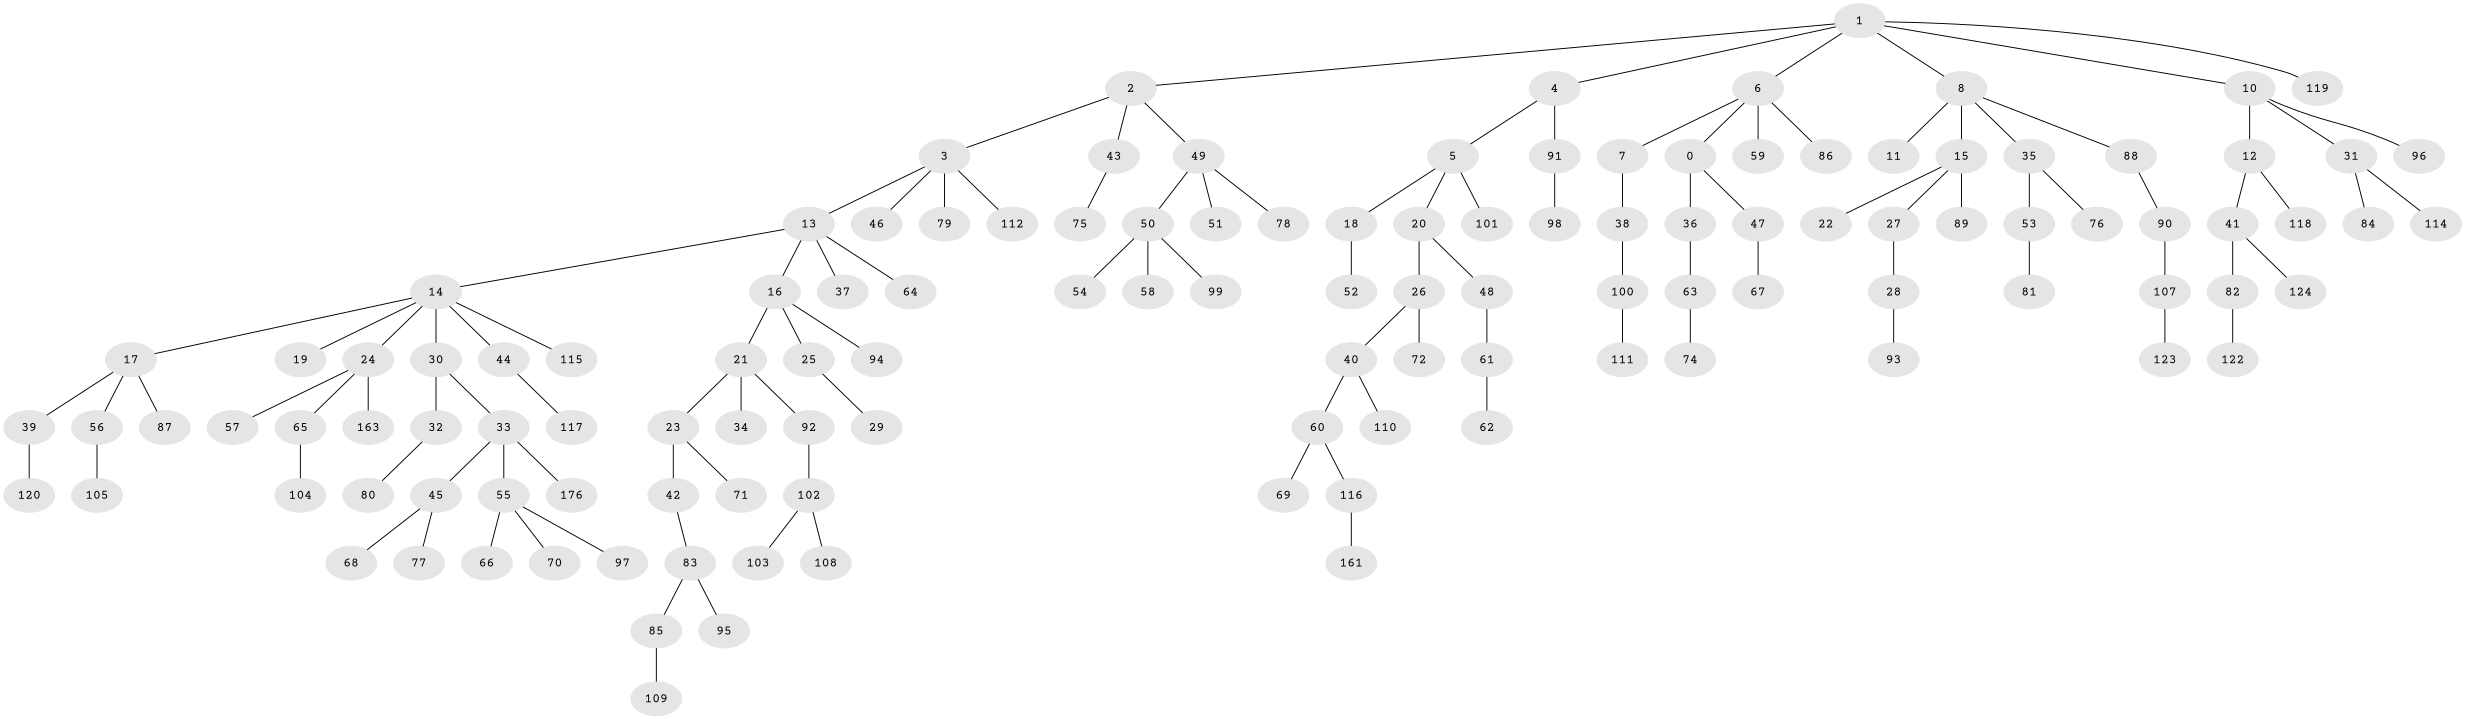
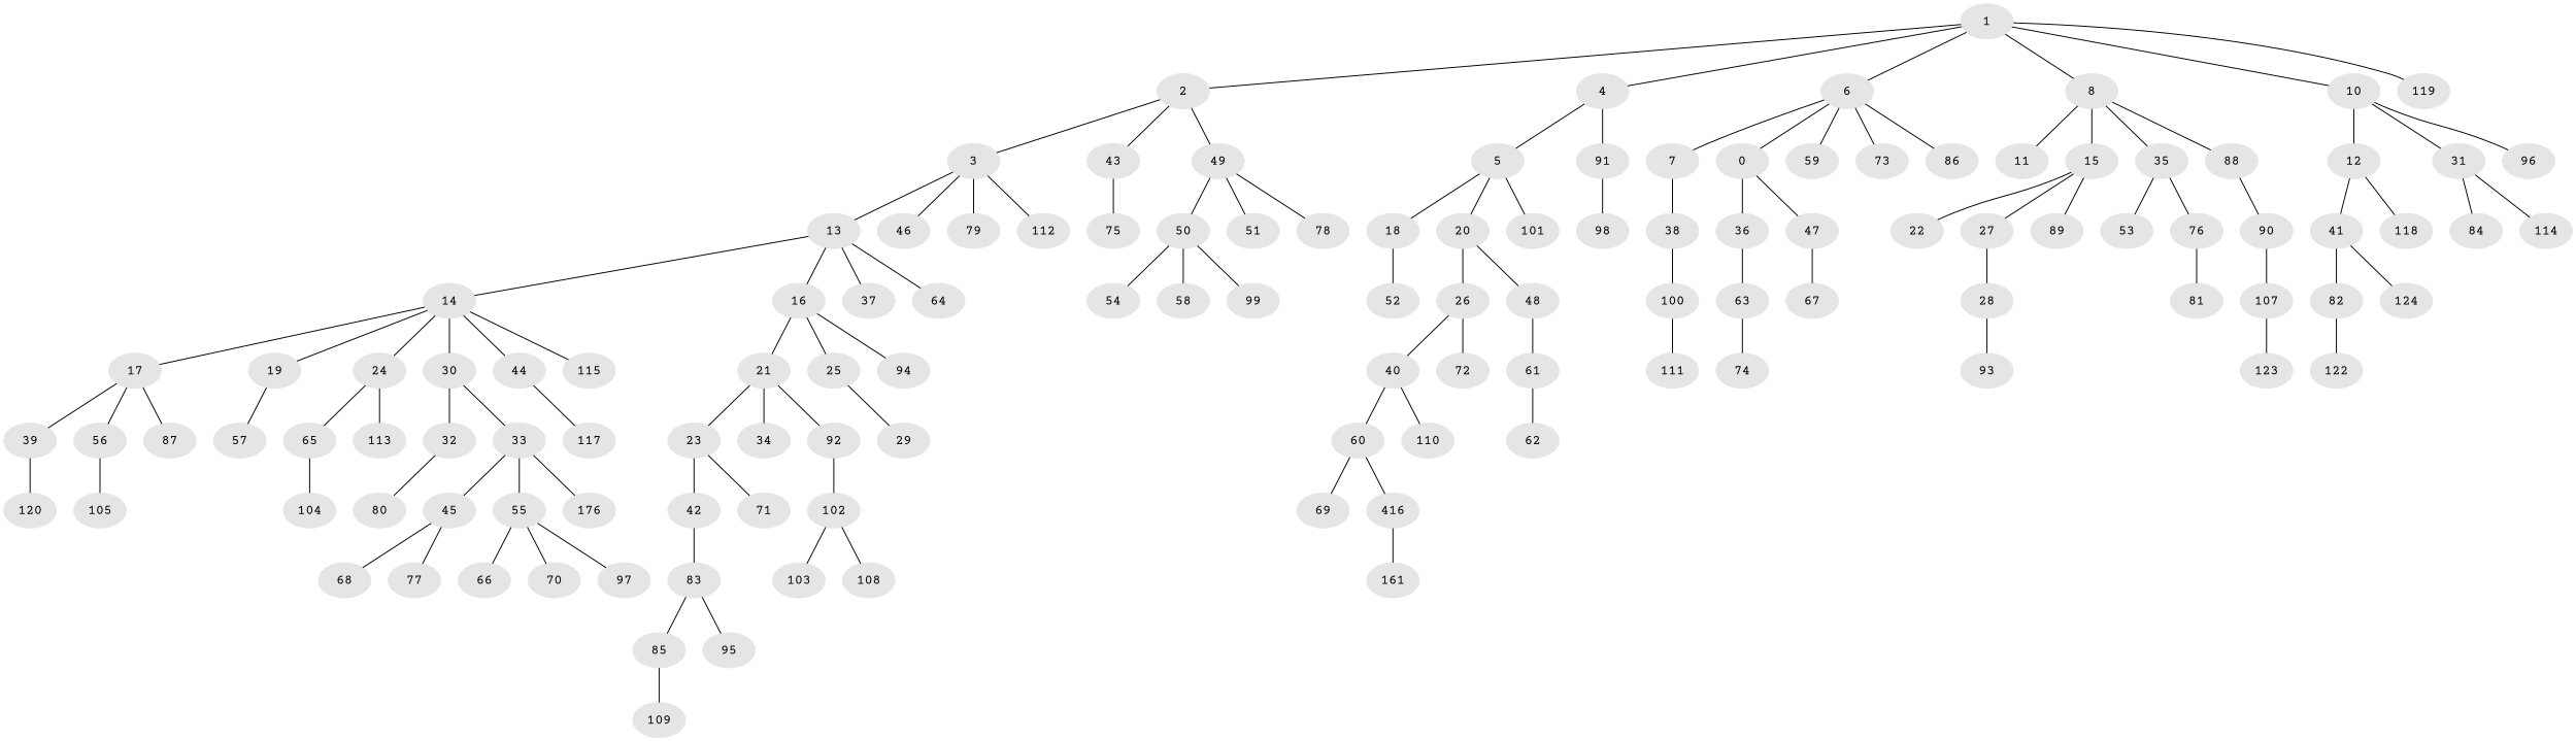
  graph {
    fontname="Courier Prime"
    node [color=gray90 fontname="Courier Prime" style=filled]
    edge [fontname="Courier Prime"]
    1
    2
    4
    6
    8
    10
    119
    3
    43
    49
    5
    91
    7
    n14 [label=0]
    59
+   73
    86
    11
    15
    35
    88
    12
    31
    96
    13
    46
    79
    112
    75
    50
    51
    78
    14
    16
    37
    64
    18
    20
    101
    98
    52
    26
    48
    38
    36
    47
    100
    22
    27
    89
    53
    76
    90
    63
    67
    41
    118
    84
    114
    82
    124
    17
    19
    24
    30
    44
    115
    21
    25
    94
    39
    56
    87
    57
    65
-   113 [label=163]
+   113
    32
    33
    117
    28
    23
    34
    92
    29
    120
    105
    40
    72
    61
    42
    71
    102
    83
    104
    60
    110
    93
    80
    45
    55
    n101 [label=176]
    68
    77
    66
    70
    97
    81
    74
    111
    69
-   116
+   116 [label=416]
    122
    85
    95
    62
    54
    58
    99
    n119 [label=161]
    109
    107
    123
    103
    108
    1 -- 2
    1 -- 4
    1 -- 6
    1 -- 8
    1 -- 10
    1 -- 119
    2 -- 3
    2 -- 43
    2 -- 49
    4 -- 5
    4 -- 91
    6 -- 7
    6 -- n14
    6 -- 59
+   6 -- 73
    6 -- 86
    8 -- 11
    8 -- 15
    8 -- 35
    8 -- 88
    10 -- 12
    10 -- 31
    10 -- 96
    3 -- 13
    3 -- 46
    3 -- 79
    3 -- 112
    43 -- 75
    49 -- 50
    49 -- 51
    49 -- 78
    5 -- 18
    5 -- 20
    5 -- 101
    91 -- 98
    7 -- 38
    n14 -- 36
    n14 -- 47
    15 -- 22
    15 -- 27
    15 -- 89
    35 -- 53
    35 -- 76
    88 -- 90
    12 -- 41
    12 -- 118
    31 -- 84
    31 -- 114
    13 -- 14
    13 -- 16
    13 -- 37
    13 -- 64
    50 -- 54
    50 -- 58
    50 -- 99
    14 -- 17
    14 -- 19
    14 -- 24
    14 -- 30
    14 -- 44
    14 -- 115
    16 -- 21
    16 -- 25
    16 -- 94
    18 -- 52
    20 -- 26
    20 -- 48
    26 -- 40
    26 -- 72
    48 -- 61
    38 -- 100
    36 -- 63
    47 -- 67
    100 -- 111
    27 -- 28
-   53 -- 81
+   76 -- 81
    90 -- 107
    63 -- 74
    41 -- 82
    41 -- 124
    82 -- 122
    17 -- 39
    17 -- 56
    17 -- 87
-   24 -- 57
+   19 -- 57
    24 -- 65
    24 -- 113
    30 -- 32
    30 -- 33
    44 -- 117
    21 -- 23
    21 -- 34
    21 -- 92
    25 -- 29
    39 -- 120
    56 -- 105
    65 -- 104
    32 -- 80
    33 -- 45
    33 -- 55
    33 -- n101
    28 -- 93
    23 -- 42
    23 -- 71
    92 -- 102
    40 -- 60
    40 -- 110
    61 -- 62
    42 -- 83
    102 -- 103
    102 -- 108
    83 -- 85
    83 -- 95
    60 -- 69
    60 -- 116
    45 -- 68
    45 -- 77
    55 -- 66
    55 -- 70
    55 -- 97
    116 -- n119
    85 -- 109
    107 -- 123
  }
